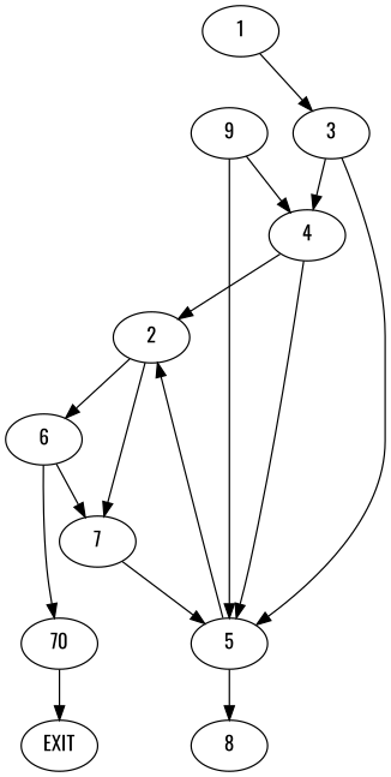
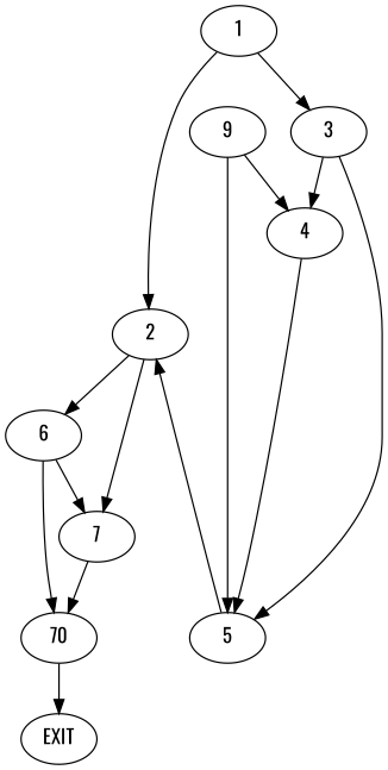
  digraph {
    fontname=Oswald
    node [fontname=Oswald]
    edge [fontname=Oswald]
    1
    2
    3
    n4 [label=EXIT]
    6
    7
    4
    5
    n9 [label=70]
-   8
    9
-   4 -> 2
+   1 -> 2
    1 -> 3
    2 -> 6
    2 -> 7
    3 -> 4
    3 -> 5
    6 -> 7
    6 -> n9
-   7 -> 5
+   7 -> n9
    4 -> 5
    5 -> 2
-   5 -> 8
    n9 -> n4
    9 -> 4
    9 -> 5
  }
